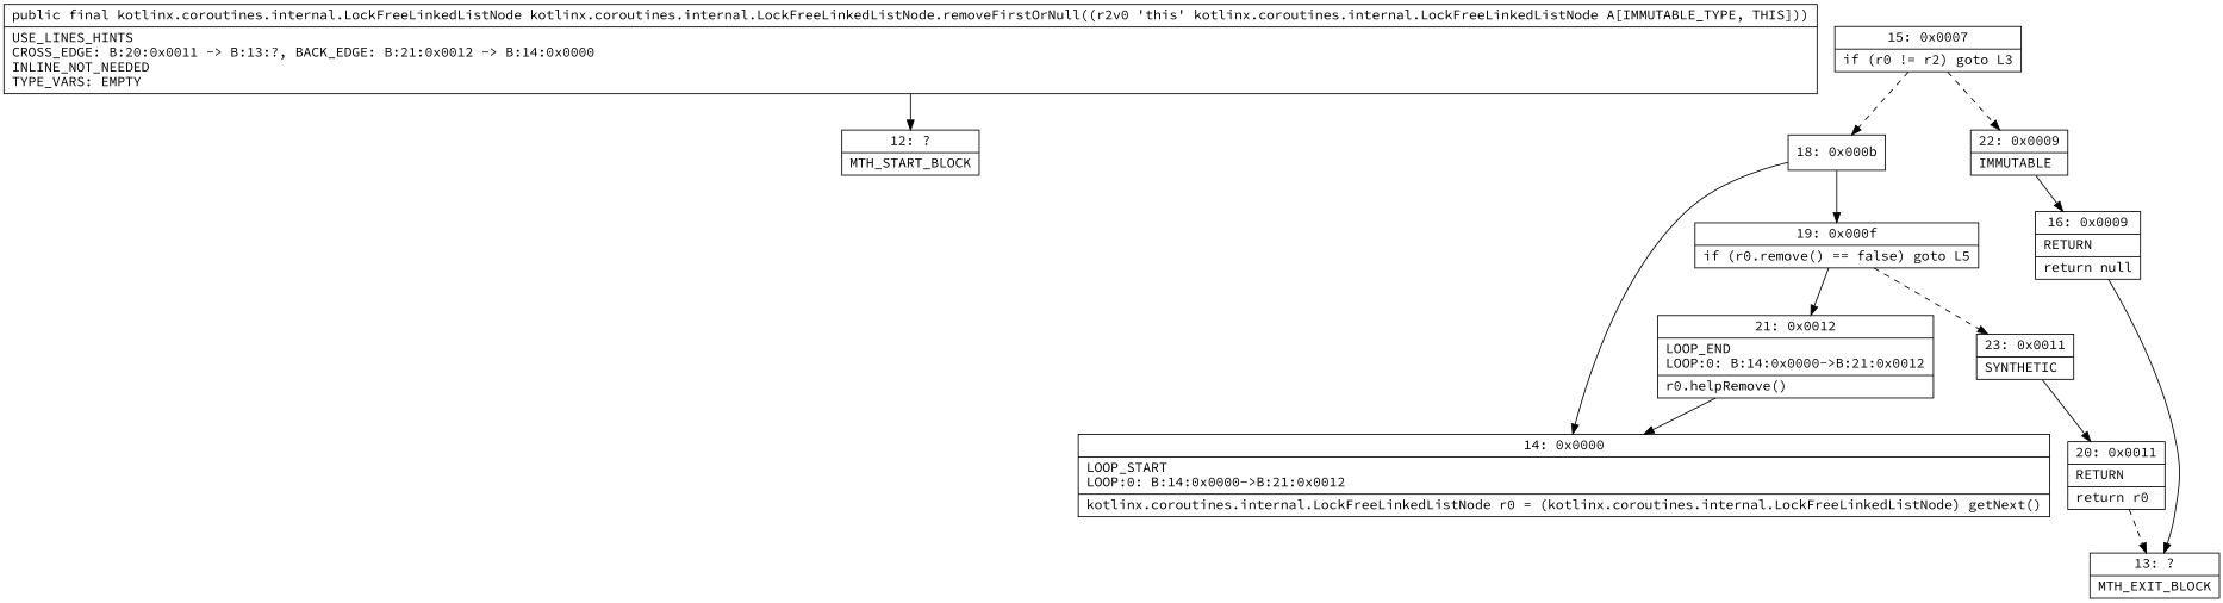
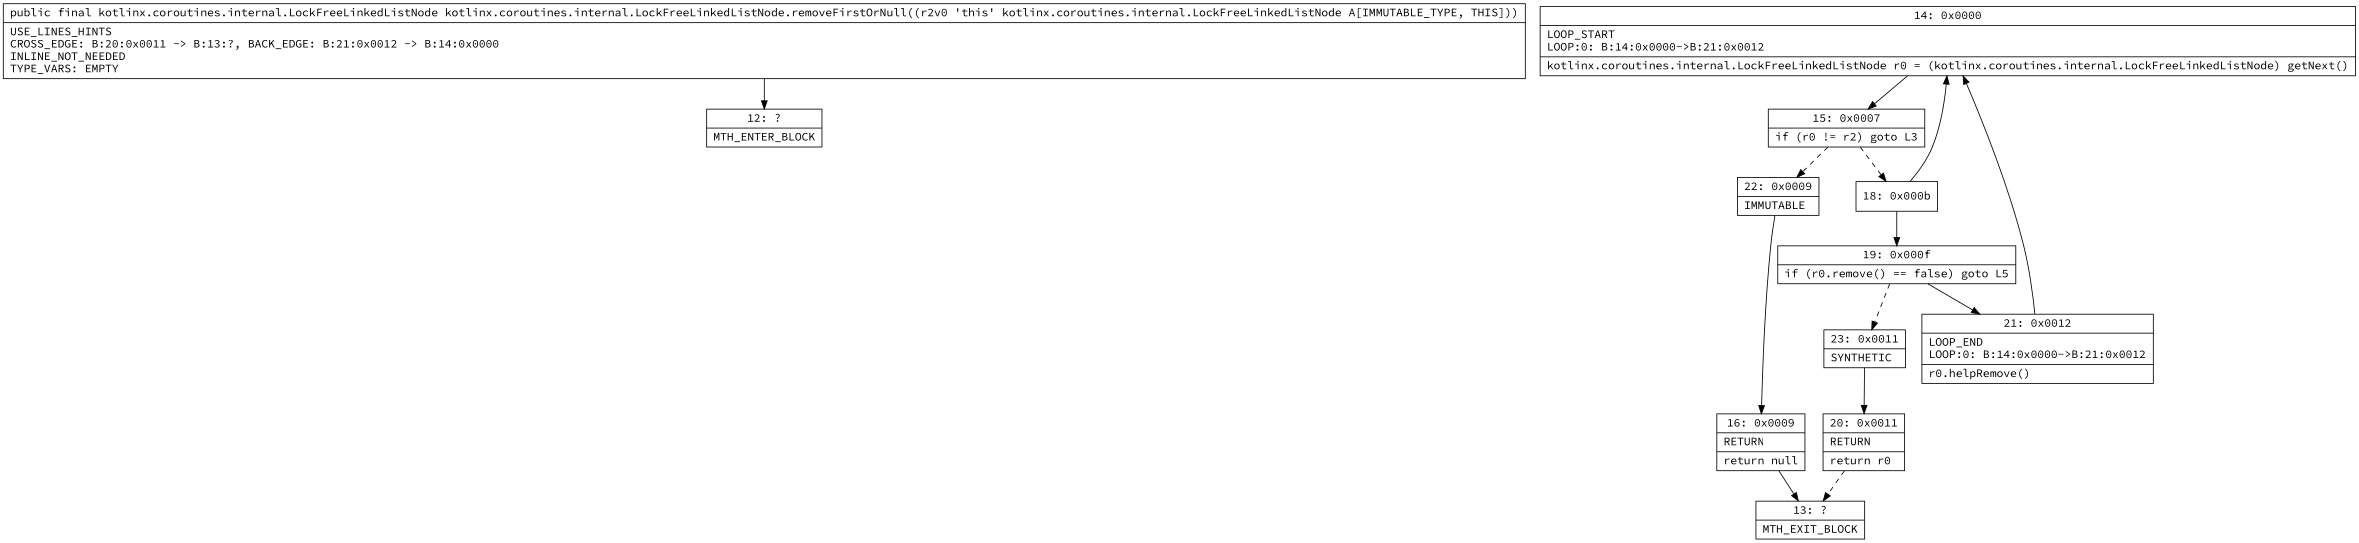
  digraph {
    fontname="Source Code Pro"
    node [fontname="Source Code Pro" shape=record]
    edge [fontname="Source Code Pro"]
-   n1 [label="{12\:\ ?|MTH_START_BLOCK\l}"]
+   n1 [label="{12\:\ ?|MTH_ENTER_BLOCK\l}"]
    n2 [label="{14\:\ 0x0000|LOOP_START\lLOOP:0: B:14:0x0000\-\>B:21:0x0012\l|kotlinx.coroutines.internal.LockFreeLinkedListNode r0 = (kotlinx.coroutines.internal.LockFreeLinkedListNode) getNext()\l}"]
    n3 [label="{15\:\ 0x0007|if (r0 != r2) goto L3\l}"]
    n4 [label="{18\:\ 0x000b}"]
    n5 [label="{22\:\ 0x0009|IMMUTABLE\l}"]
    n6 [label="{19\:\ 0x000f|if (r0.remove() == false) goto L5\l}"]
    n7 [label="{16\:\ 0x0009|RETURN\l|return null\l}"]
    n8 [label="{21\:\ 0x0012|LOOP_END\lLOOP:0: B:14:0x0000\-\>B:21:0x0012\l|r0.helpRemove()\l}"]
    n9 [label="{23\:\ 0x0011|SYNTHETIC\l}"]
    n10 [label="{20\:\ 0x0011|RETURN\l|return r0\l}"]
    n11 [label="{13\:\ ?|MTH_EXIT_BLOCK\l}"]
    n12 [label="{public final kotlinx.coroutines.internal.LockFreeLinkedListNode kotlinx.coroutines.internal.LockFreeLinkedListNode.removeFirstOrNull((r2v0 'this' kotlinx.coroutines.internal.LockFreeLinkedListNode A[IMMUTABLE_TYPE, THIS]))  | USE_LINES_HINTS\lCROSS_EDGE: B:20:0x0011 \-\> B:13:?, BACK_EDGE: B:21:0x0012 \-\> B:14:0x0000\lINLINE_NOT_NEEDED\lTYPE_VARS: EMPTY\l}"]
+   n2 -> n3
    n3 -> n4 [style=dashed]
    n3 -> n5 [style=dashed]
    n4 -> n2
    n4 -> n6
    n5 -> n7
    n6 -> n8
    n6 -> n9 [style=dashed]
    n7 -> n11
    n8 -> n2
    n9 -> n10
    n10 -> n11 [style=dashed]
    n12 -> n1
  }
